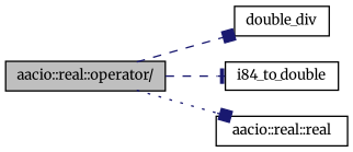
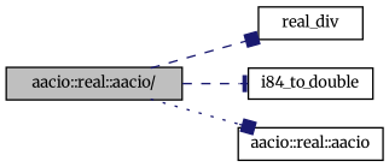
  digraph {
    fontname=Merriweather
    rankdir=LR
    node [color=black fillcolor=white fontname=Merriweather fontsize=10 shape=record style=filled]
    edge [arrowhead=box color=midnightblue fontname=Merriweather fontsize=10 labelfontname=Helvetica labelfontsize=10 style=dashed]
-   n1 [fillcolor=grey75 fontcolor=black height=0.2 label="aacio::real::operator/" width=0.4]
-   n2 [height=0.2 label=double_div width=0.4]
+   n1 [fillcolor=grey75 fontcolor=black height=0.2 label="aacio::real::aacio/" width=0.4]
+   n2 [height=0.2 label=real_div width=0.4]
    n3 [height=0.2 label=i84_to_double width=0.4]
-   n4 [height=0.2 label="aacio::real::real" width=0.4]
+   n4 [height=0.2 label="aacio::real::aacio" width=0.4]
    n1 -> n2
    n1 -> n3 [arrowhead=tee]
    n1 -> n4 [style=dotted]
  }
